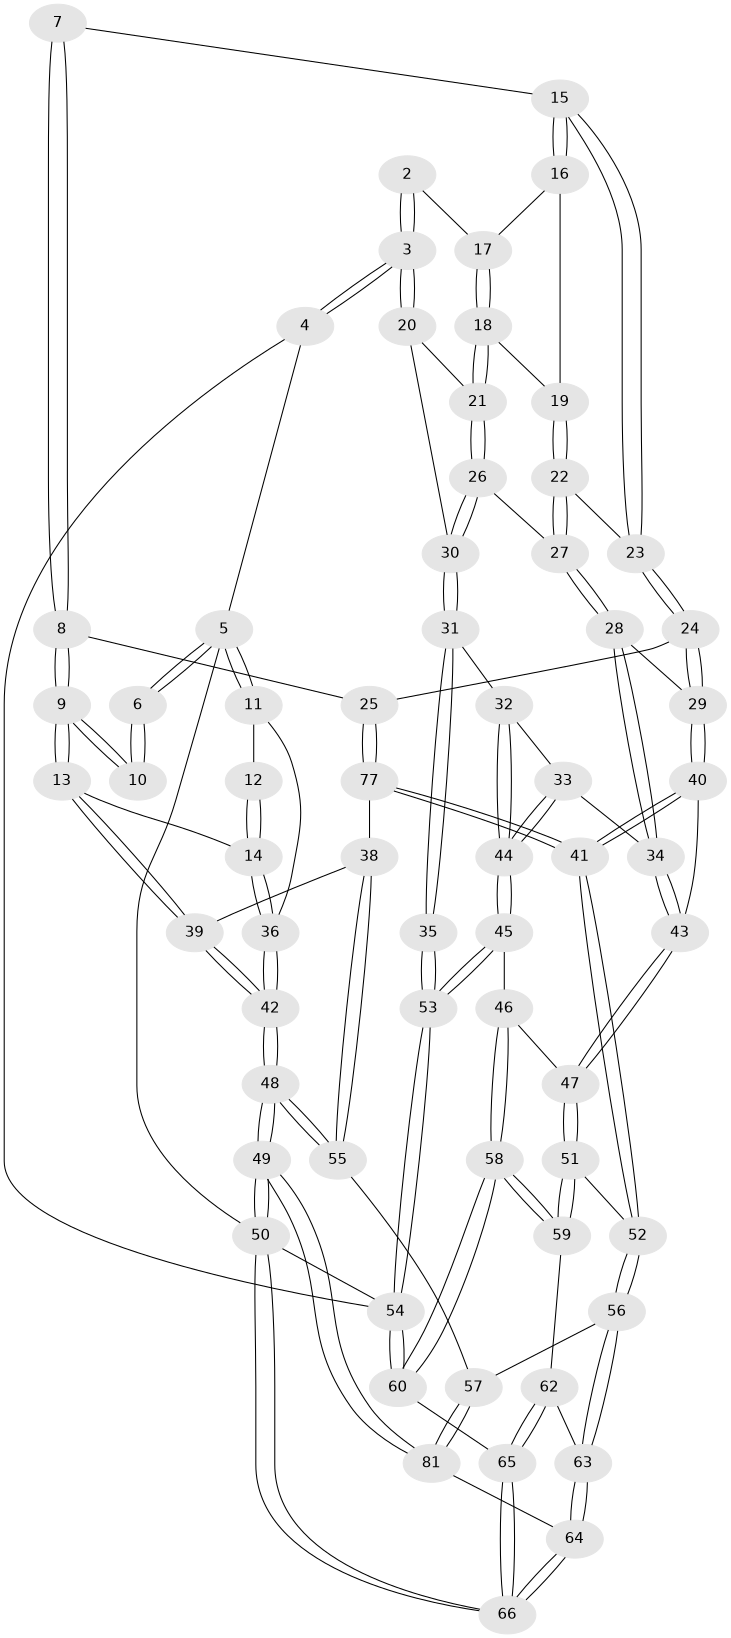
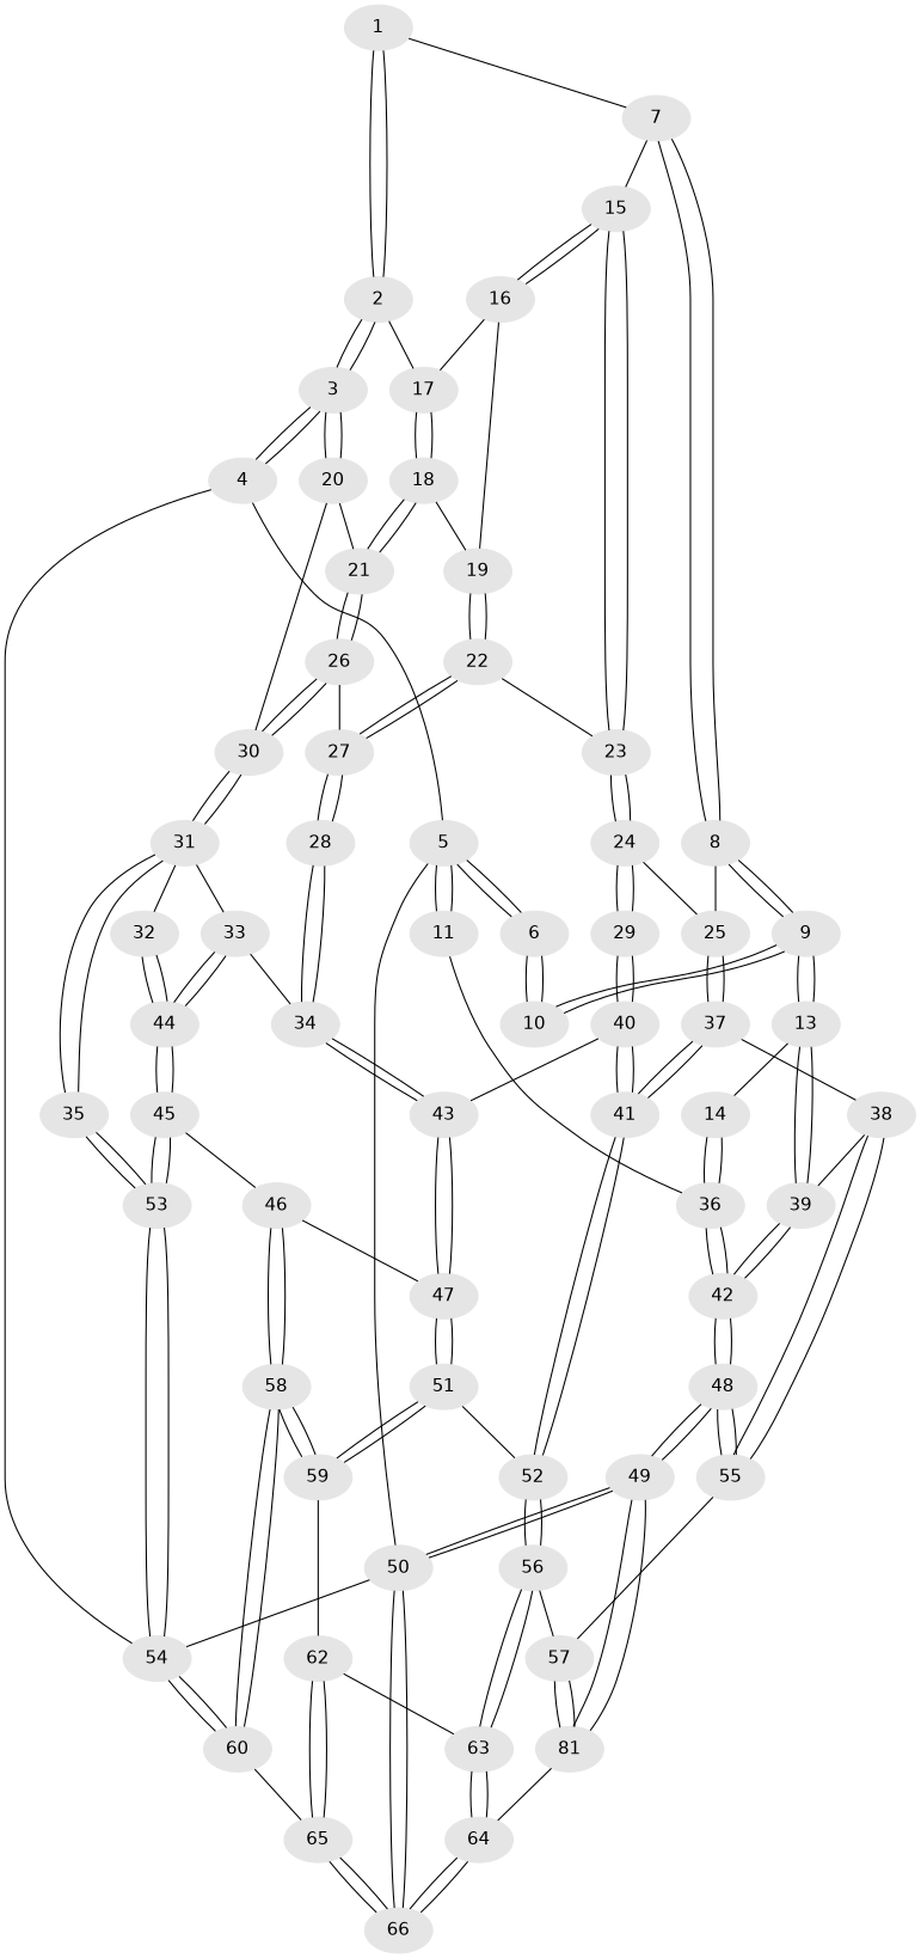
  graph {
    fontname="DejaVu Sans"
    node [color=gray90 fontname="DejaVu Sans" style=filled]
    edge [fontname="DejaVu Sans"]
+   1
    2
    7
    3
    17
    8
    15
    4
    20
    18
    5
    54
    21
    30
    6
    11
    50
    35
    53
    60
    10
-   12
    36
    66
    9
    25
    16
    23
    13
-   37 [label=77]
+   37
    14
    39
    42
    19
    24
    22
    26
    27
    31
    28
    29
    40
    38
    41
    34
    43
    32
    33
    44
    45
    47
    48
    55
    52
    57
    56
    49
    51
    46
    58
    59
    n62 [label=81]
    64
    62
    63
    65
+   1 -- 2
+   1 -- 2
+   1 -- 7
    2 -- 3
    2 -- 3
    2 -- 17
    7 -- 8
    7 -- 8
    7 -- 15
    3 -- 4
    3 -- 4
    3 -- 20
    3 -- 20
    17 -- 18
    17 -- 18
    8 -- 9
    8 -- 9
    8 -- 25
    15 -- 16
    15 -- 16
    15 -- 23
    15 -- 23
    4 -- 5
    4 -- 54
    20 -- 21
    20 -- 30
    18 -- 21
    18 -- 21
    18 -- 19
    5 -- 6
    5 -- 6
    5 -- 11
    5 -- 11
    5 -- 50
    54 -- 60
    54 -- 60
    21 -- 26
    21 -- 26
    30 -- 31
    30 -- 31
    6 -- 10
    6 -- 10
-   11 -- 12
    11 -- 36
    50 -- 54
    50 -- 66
    50 -- 66
    35 -- 53
    35 -- 53
    53 -- 54
    53 -- 54
    60 -- 65
-   12 -- 14
-   12 -- 14
    36 -- 42
    36 -- 42
    9 -- 10
    9 -- 10
    9 -- 13
    9 -- 13
    25 -- 37
    25 -- 37
    16 -- 17
    16 -- 19
    23 -- 24
    23 -- 24
    13 -- 14
    13 -- 39
    13 -- 39
    37 -- 38
    37 -- 41
    37 -- 41
    14 -- 36
    14 -- 36
    39 -- 42
    39 -- 42
    42 -- 48
    42 -- 48
    19 -- 22
    19 -- 22
    24 -- 25
    24 -- 29
    24 -- 29
    22 -- 23
    22 -- 27
    22 -- 27
    26 -- 30
    26 -- 30
    26 -- 27
    27 -- 28
    27 -- 28
    31 -- 35
    31 -- 35
    31 -- 32
-   28 -- 29
    28 -- 34
    28 -- 34
    29 -- 40
    29 -- 40
    40 -- 41
    40 -- 41
    40 -- 43
    38 -- 39
    38 -- 55
    38 -- 55
    41 -- 52
    41 -- 52
    34 -- 43
    34 -- 43
    43 -- 47
    43 -- 47
-   32 -- 33
+   31 -- 33
    32 -- 44
    32 -- 44
    33 -- 34
    33 -- 44
    33 -- 44
    44 -- 45
    44 -- 45
    45 -- 53
    45 -- 53
    45 -- 46
    47 -- 51
    47 -- 51
    48 -- 55
    48 -- 55
    48 -- 49
    48 -- 49
    55 -- 57
    52 -- 56
    52 -- 56
    57 -- n62
    57 -- n62
    56 -- 57
    56 -- 63
    56 -- 63
    49 -- 50
    49 -- 50
    49 -- n62
    49 -- n62
    51 -- 52
    51 -- 59
    51 -- 59
    46 -- 47
    46 -- 58
    46 -- 58
    58 -- 60
    58 -- 60
    58 -- 59
    58 -- 59
    59 -- 62
    n62 -- 64
    64 -- 66
    64 -- 66
    62 -- 63
    62 -- 65
    62 -- 65
    63 -- 64
    63 -- 64
    65 -- 66
    65 -- 66
  }
